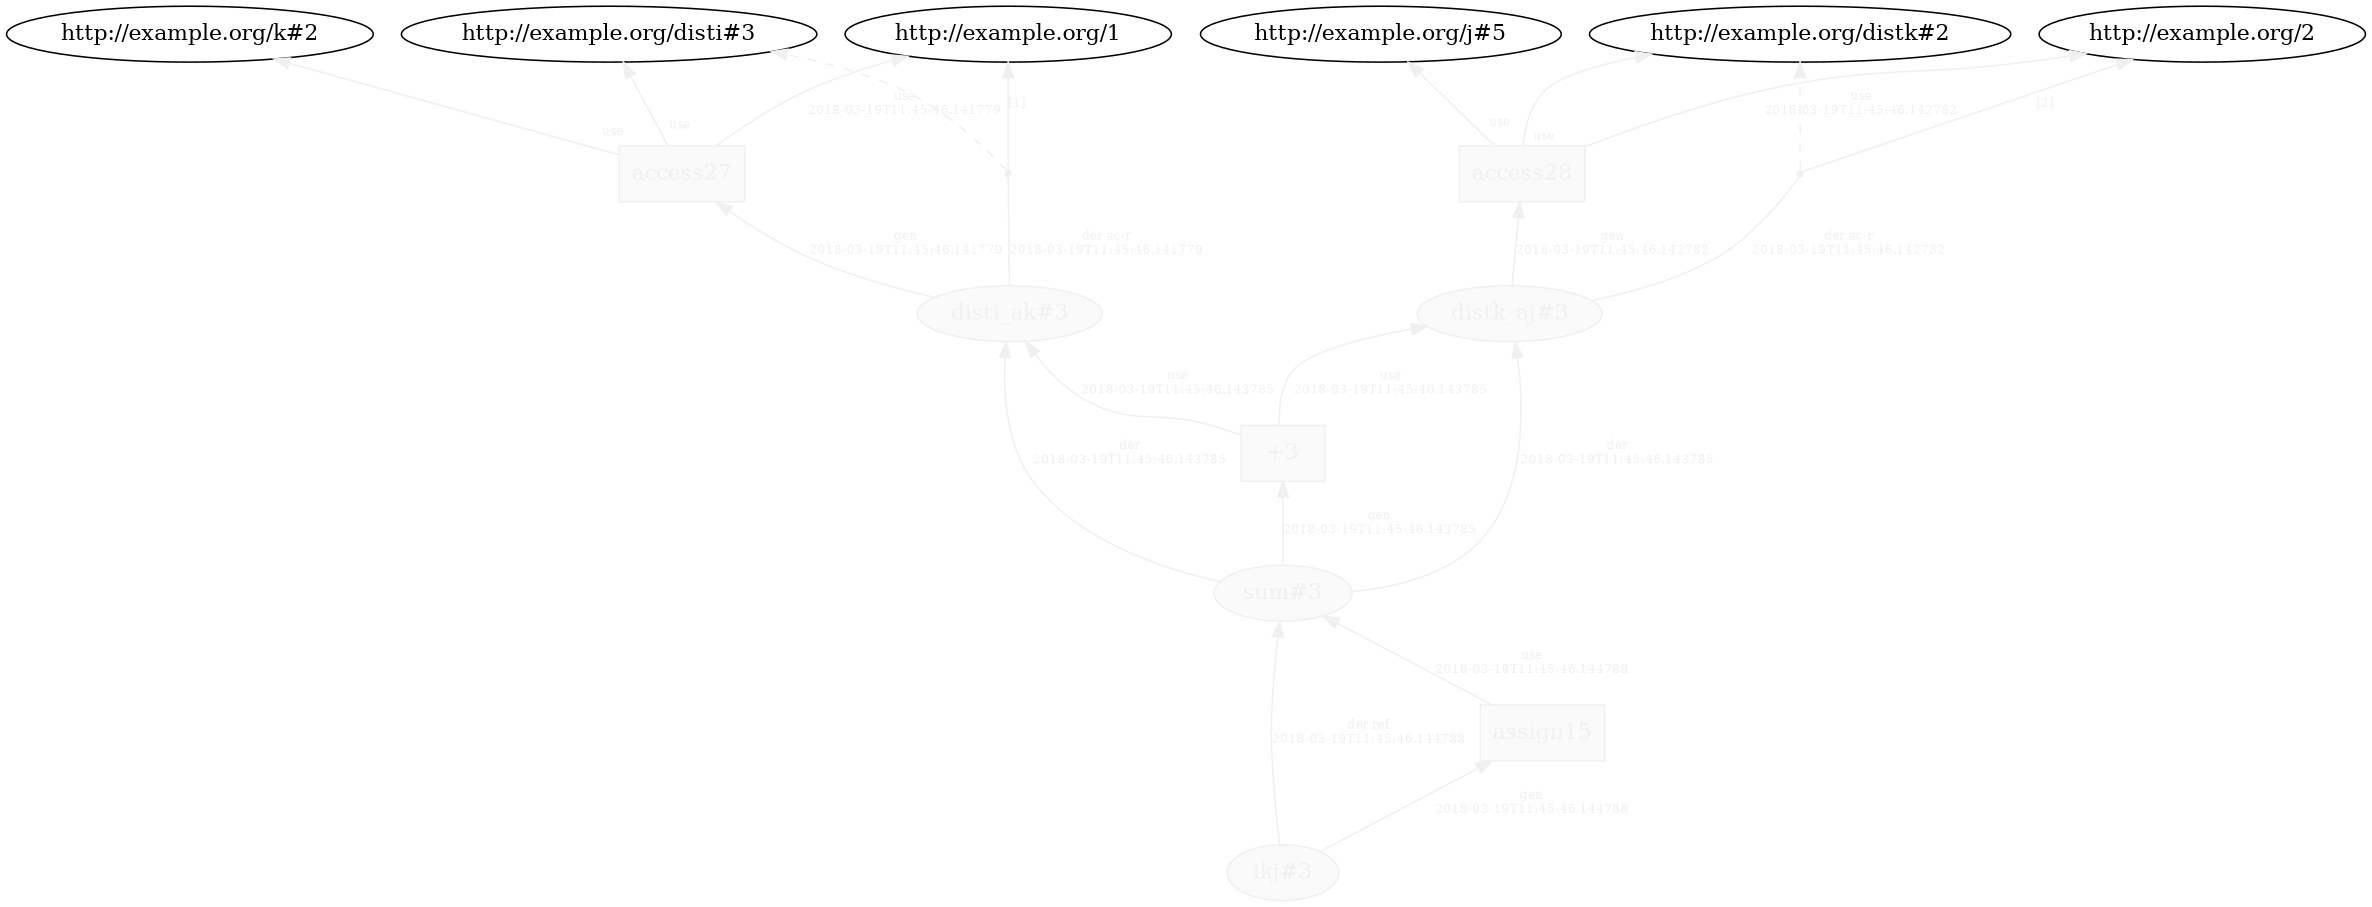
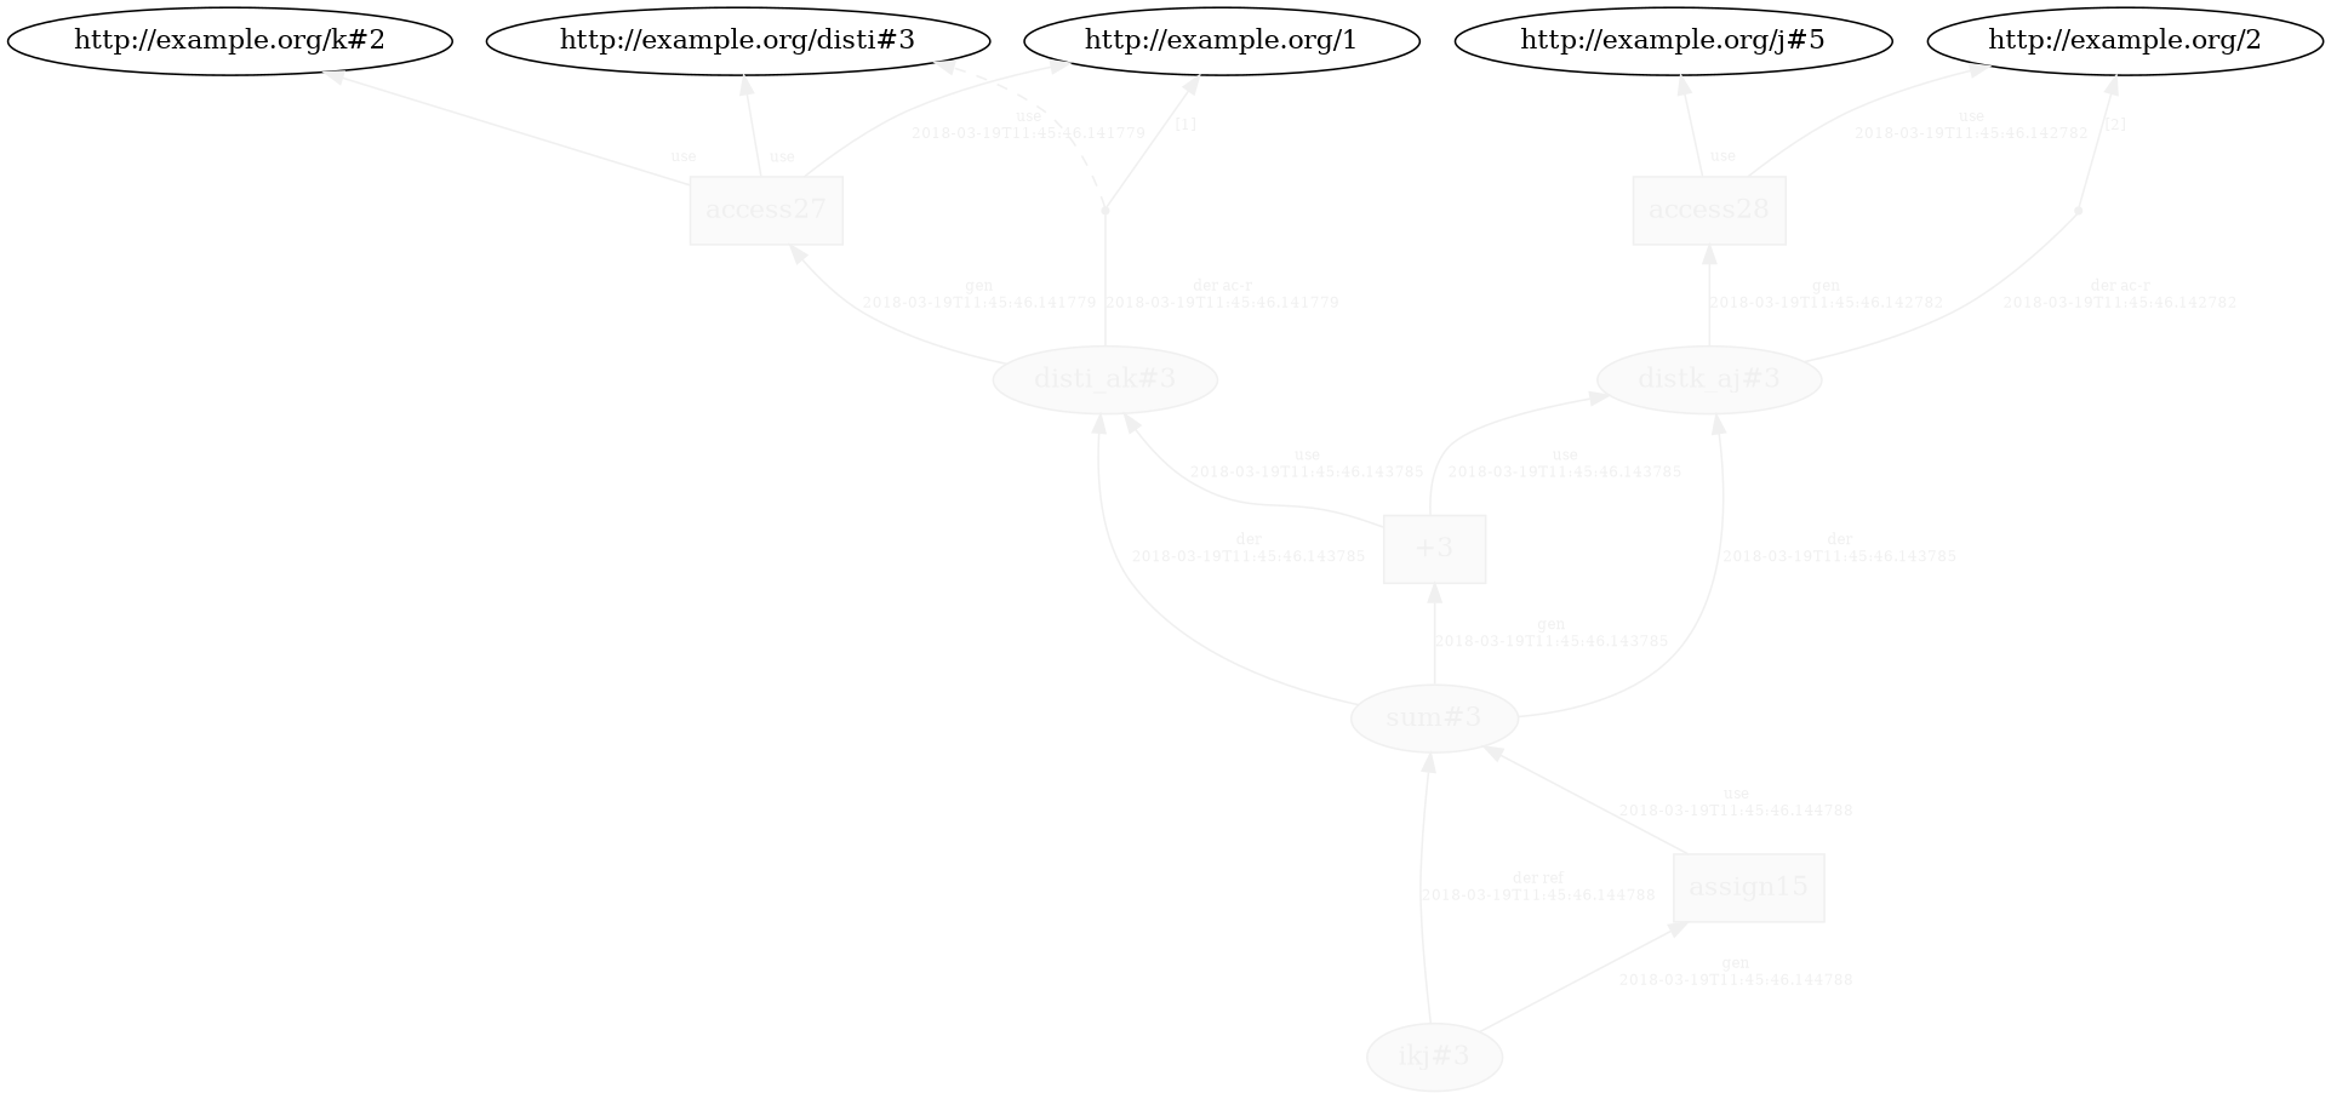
  digraph {
    rankdir=BT
    node [color="#F0F0F0" fontcolor="#F0F0F0"]
    edge [angle=60.0 color="#F0F0F0" distance=1.5 fontcolor="#F0F0F0" fontsize=8 rotation=20]
    n1 [fillcolor="#FAFAFA" label="disti_ak#3" style=filled]
    n2 [fillcolor="#FAFAFA" label=access27 shape=polygon sides=4 style=filled]
    bn0 [shape=point]
    "http://example.org/disti#3" [color="" fontcolor=""]
    "http://example.org/1" [color="" fontcolor=""]
    "http://example.org/k#2" [color="" fontcolor=""]
    n7 [fillcolor="#FAFAFA" label="distk_aj#3" style=filled]
    n8 [fillcolor="#FAFAFA" label=access28 shape=polygon sides=4 style=filled]
    bn1 [shape=point]
-   "http://example.org/distk#2" [color="" fontcolor=""]
    "http://example.org/2" [color="" fontcolor=""]
    n12 [label="http://example.org/j#5" color="" fontcolor=""]
    n13 [fillcolor="#FAFAFA" label="sum#3" style=filled]
    n14 [fillcolor="#FAFAFA" label="+3" shape=polygon sides=4 style=filled]
    n15 [fillcolor="#FAFAFA" label="ikj#3" style=filled]
    n16 [fillcolor="#FAFAFA" label=assign15 shape=polygon sides=4 style=filled]
    n1 -> n2 [label="gen\n2018-03-19T11:45:46.141779"]
    n1 -> bn0 [arrowhead=none label="der ac-r\n2018-03-19T11:45:46.141779"]
    n2 -> "http://example.org/disti#3" [labelangle=60.0 labeldistance=1.5 labelfontsize=8 taillabel=use angle="" distance="" fontsize=""]
    n2 -> "http://example.org/1" [label="use\n2018-03-19T11:45:46.141779"]
    n2 -> "http://example.org/k#2" [labelangle=60.0 labeldistance=1.5 labelfontsize=8 taillabel=use angle="" distance="" fontsize=""]
    bn0 -> "http://example.org/disti#3" [style=dashed angle="" distance="" fontsize="" rotation=""]
    bn0 -> "http://example.org/1" [label="[1]"]
    n7 -> n8 [label="gen\n2018-03-19T11:45:46.142782"]
    n7 -> bn1 [arrowhead=none label="der ac-r\n2018-03-19T11:45:46.142782"]
-   n8 -> "http://example.org/distk#2" [labelangle=60.0 labeldistance=1.5 labelfontsize=8 taillabel=use angle="" distance="" fontsize=""]
    n8 -> "http://example.org/2" [label="use\n2018-03-19T11:45:46.142782"]
    n8 -> n12 [labelangle=60.0 labeldistance=1.5 labelfontsize=8 taillabel=use angle="" distance="" fontsize=""]
-   bn1 -> "http://example.org/distk#2" [style=dashed angle="" distance="" fontsize="" rotation=""]
    bn1 -> "http://example.org/2" [label="[2]"]
    n13 -> n1 [label="der\n2018-03-19T11:45:46.143785"]
    n13 -> n7 [label="der\n2018-03-19T11:45:46.143785"]
    n13 -> n14 [label="gen\n2018-03-19T11:45:46.143785"]
    n14 -> n1 [label="use\n2018-03-19T11:45:46.143785"]
    n14 -> n7 [label="use\n2018-03-19T11:45:46.143785"]
    n15 -> n13 [label="der ref\n2018-03-19T11:45:46.144788"]
    n15 -> n16 [label="gen\n2018-03-19T11:45:46.144788"]
    n16 -> n13 [label="use\n2018-03-19T11:45:46.144788"]
  }
